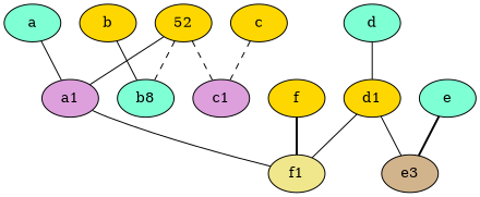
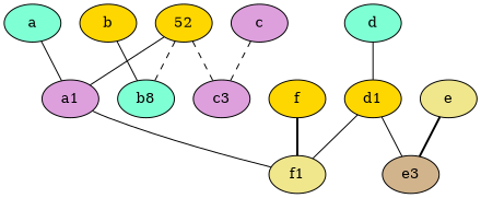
  graph {
    node [fillcolor=gold labelfontsize=50 style=filled]
    edge [style=solid]
    d1
    f1 [fillcolor=khaki]
    n3 [fillcolor=tan label=e3]
    n4 [fillcolor=aquamarine label=b8]
    a1 [fillcolor=plum]
    a [fillcolor=aquamarine]
    52
-   c1 [fillcolor=plum]
-   e [fillcolor=aquamarine]
-   c
+   c1 [fillcolor=plum label=c3]
+   e [fillcolor=khaki]
+   c [fillcolor=plum]
    d [fillcolor=aquamarine]
    f
    b
    d1 -- f1
    d1 -- n3
    a1 -- f1
    a -- a1
    52 -- n4 [style=dashed]
    52 -- a1
    52 -- c1 [style=dashed]
    e -- n3 [style=bold]
    c -- c1 [style=dashed]
    d -- d1
    f -- f1 [style=bold]
    b -- n4
  }
